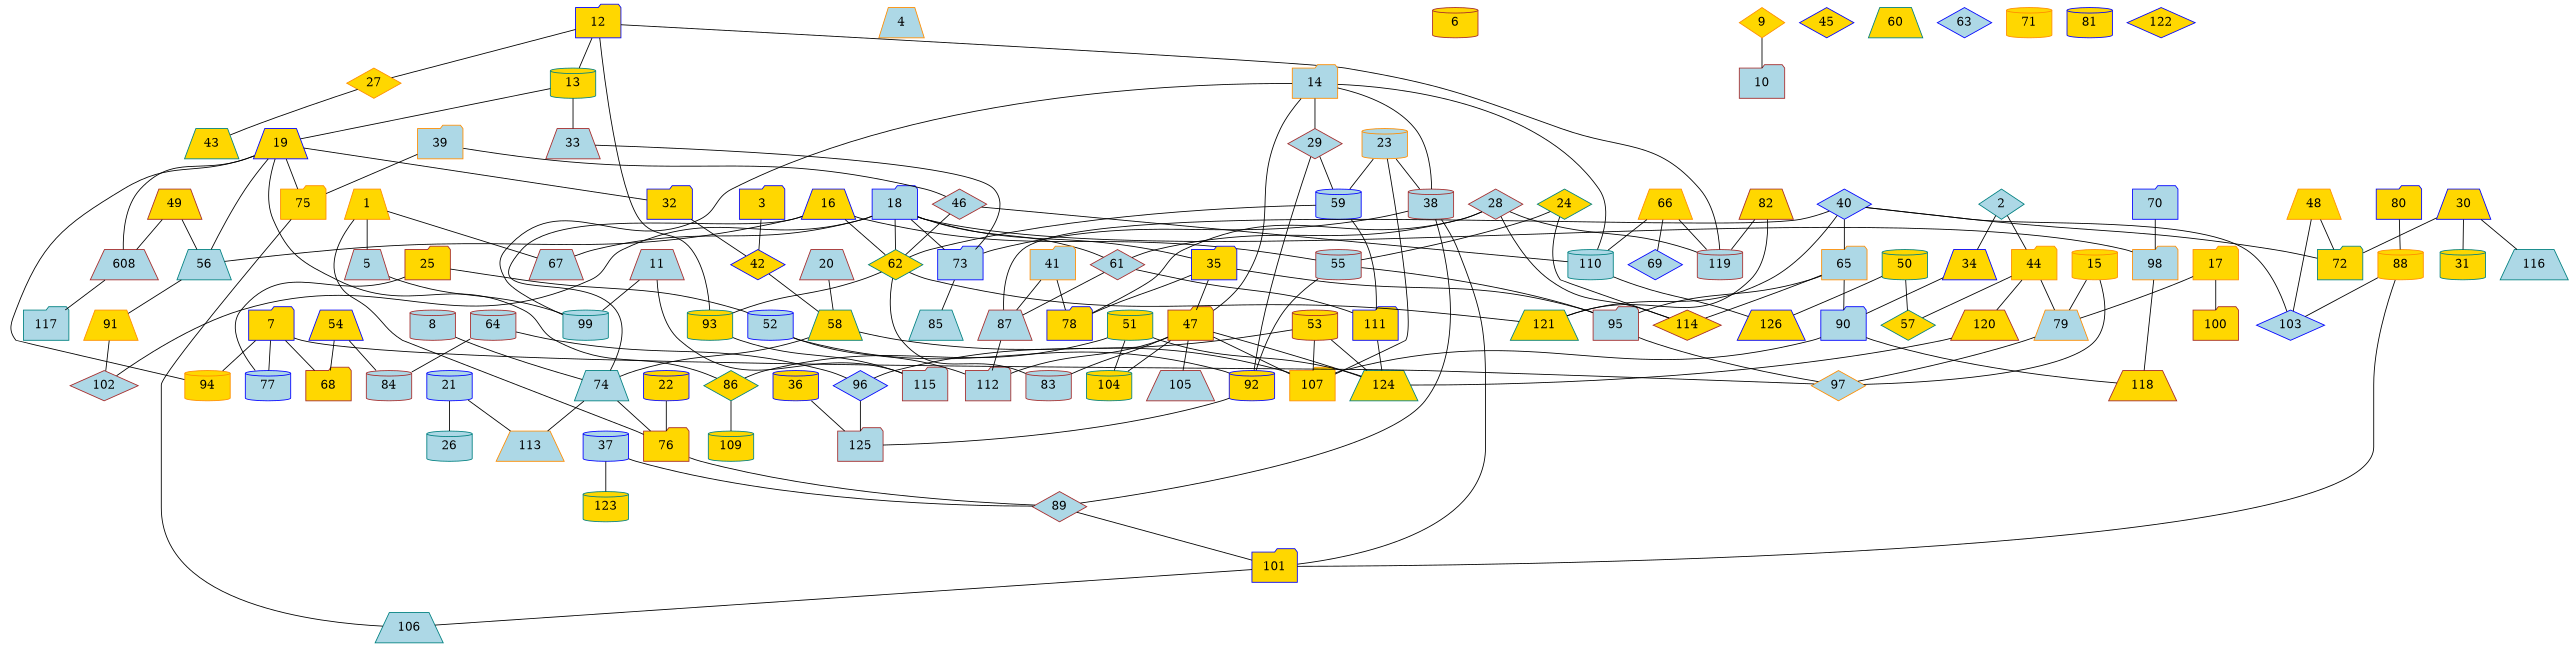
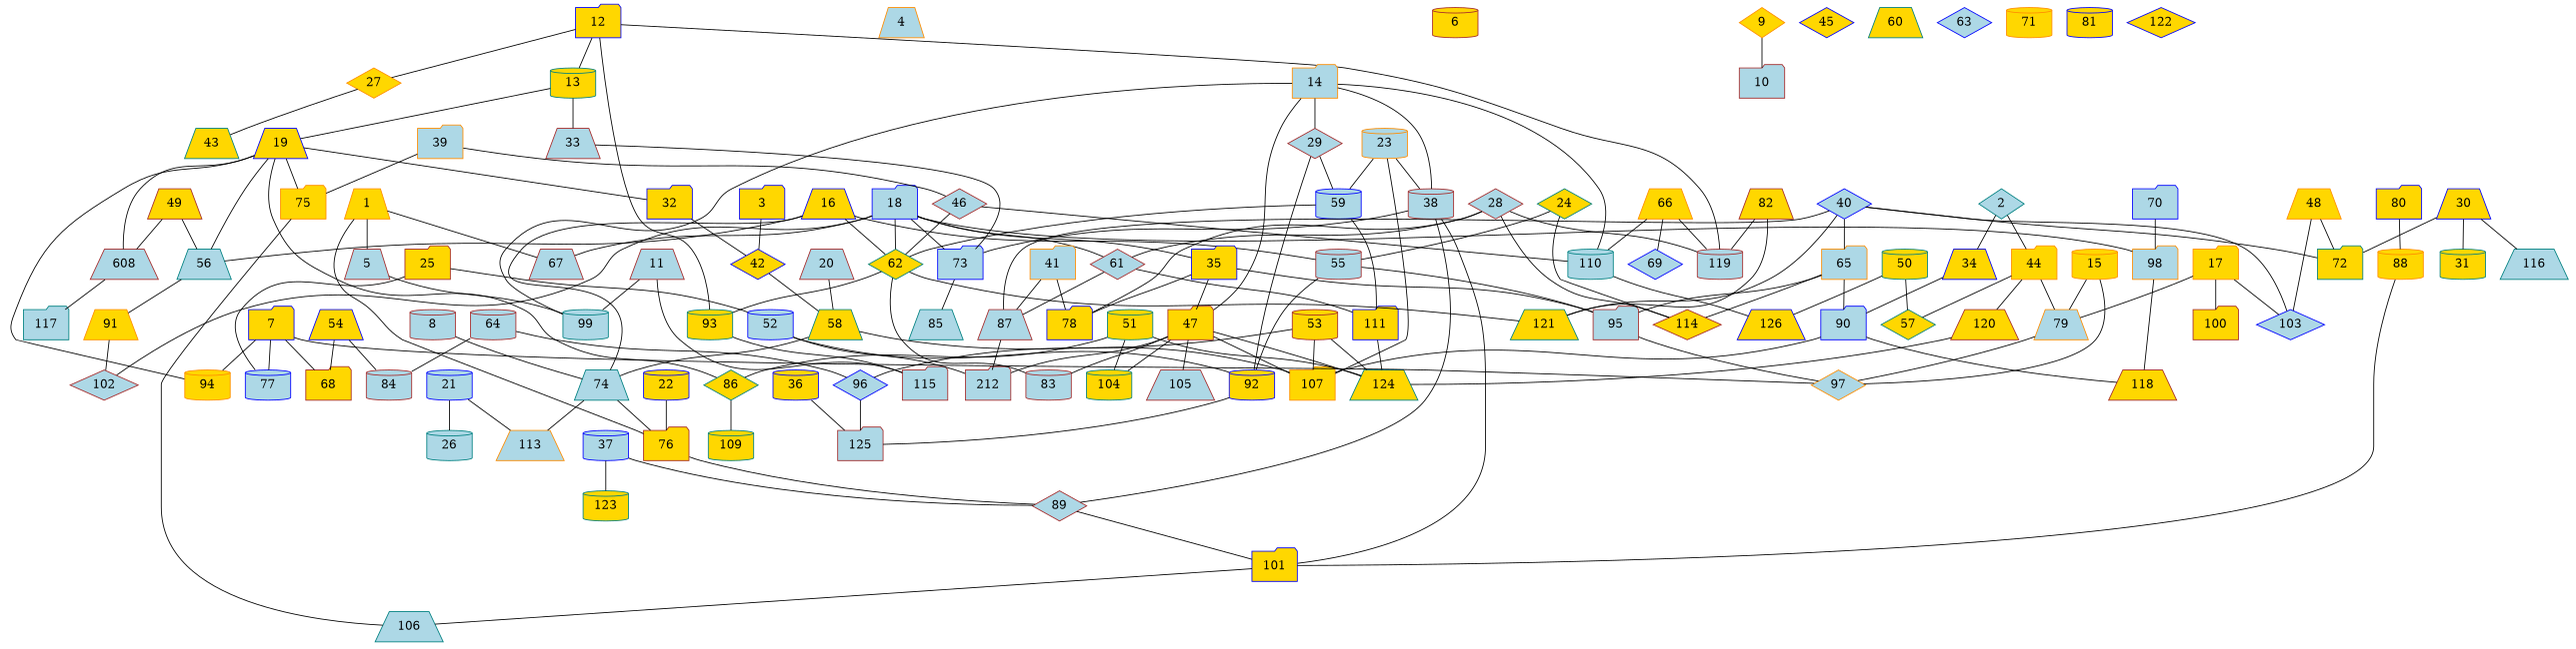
  graph {
    node [color=brown fillcolor=gold shape=trapezium style=filled]
    1 [color=darkorange]
    5 [fillcolor=lightblue]
    67 [fillcolor=lightblue]
    76 [shape=folder]
    99 [color=teal fillcolor=lightblue shape=cylinder]
    89 [fillcolor=lightblue shape=diamond]
    2 [color=teal fillcolor=lightblue shape=diamond]
    34 [color=blue]
    44 [color=darkorange shape=folder]
    90 [color=blue fillcolor=lightblue shape=folder]
    79 [color=darkorange fillcolor=lightblue]
    57 [color=teal shape=diamond]
    120
    3 [color=blue shape=folder]
    42 [color=blue shape=diamond]
    58 [color=teal]
    4 [color=darkorange fillcolor=lightblue]
    6 [shape=cylinder]
    7 [color=blue shape=folder]
    68 [shape=folder]
    77 [color=blue fillcolor=lightblue shape=cylinder]
    94 [color=darkorange shape=cylinder]
    97 [color=darkorange fillcolor=lightblue shape=diamond]
    8 [fillcolor=lightblue shape=cylinder]
    74 [color=teal fillcolor=lightblue]
    113 [color=darkorange fillcolor=lightblue]
    9 [color=darkorange shape=diamond]
    10 [fillcolor=lightblue shape=folder]
    11 [fillcolor=lightblue]
    115 [fillcolor=lightblue shape=folder]
    12 [color=blue shape=folder]
    13 [color=teal shape=cylinder]
    27 [color=darkorange shape=diamond]
    93 [color=teal shape=cylinder]
    119 [fillcolor=lightblue shape=cylinder]
    19 [color=blue]
    33 [fillcolor=lightblue]
    43 [color=teal]
    56 [color=teal fillcolor=lightblue]
    32 [color=blue shape=folder]
    75 [color=darkorange shape=folder]
    86 [color=teal shape=diamond]
    n43 [fillcolor=lightblue label=608]
    73 [color=blue fillcolor=lightblue shape=folder]
    14 [color=darkorange fillcolor=lightblue shape=folder]
    29 [fillcolor=lightblue shape=diamond]
    38 [fillcolor=lightblue shape=cylinder]
    47 [shape=folder]
    110 [color=teal fillcolor=lightblue shape=cylinder]
    59 [color=blue fillcolor=lightblue shape=cylinder]
    92 [color=blue shape=cylinder]
    101 [color=blue shape=folder]
    107 [color=darkorange shape=folder]
    83 [fillcolor=lightblue shape=cylinder]
    104 [color=teal shape=cylinder]
    105 [fillcolor=lightblue]
-   112 [fillcolor=lightblue shape=folder]
+   112 [fillcolor=lightblue shape=folder label=212]
    124 [color=teal]
    126 [color=blue]
    15 [color=darkorange shape=cylinder]
    16 [color=blue]
    55 [fillcolor=lightblue shape=cylinder]
    62 [color=teal shape=diamond]
    95 [fillcolor=lightblue shape=folder]
    91 [color=darkorange]
    121 [color=teal]
    17 [color=darkorange shape=folder]
    100 [shape=folder]
    18 [color=blue fillcolor=lightblue shape=folder]
    35 [color=blue shape=folder]
    61 [fillcolor=lightblue shape=diamond]
    98 [color=darkorange fillcolor=lightblue shape=folder]
    102 [fillcolor=lightblue shape=diamond]
    78 [color=blue shape=folder]
    87 [fillcolor=lightblue]
    111 [color=blue shape=folder]
    85 [color=teal fillcolor=lightblue]
    118
    106 [color=teal fillcolor=lightblue]
    109 [color=teal shape=cylinder]
    117 [color=teal fillcolor=lightblue shape=folder]
    20 [fillcolor=lightblue]
    21 [color=blue fillcolor=lightblue shape=cylinder]
    26 [color=teal fillcolor=lightblue shape=cylinder]
    22 [color=blue shape=cylinder]
    23 [color=darkorange fillcolor=lightblue shape=cylinder]
    24 [color=teal shape=diamond]
    114 [shape=diamond]
    25 [shape=folder]
    52 [color=blue fillcolor=lightblue shape=cylinder]
    28 [fillcolor=lightblue shape=diamond]
    125 [fillcolor=lightblue shape=folder]
    30 [color=blue]
    31 [color=teal shape=cylinder]
    72 [color=teal shape=folder]
    116 [color=teal fillcolor=lightblue]
    36 [color=blue shape=cylinder]
    37 [color=blue fillcolor=lightblue shape=cylinder]
    123 [color=teal shape=cylinder]
    39 [color=darkorange fillcolor=lightblue shape=folder]
    46 [fillcolor=lightblue shape=diamond]
    40 [color=blue fillcolor=lightblue shape=diamond]
    65 [color=darkorange fillcolor=lightblue shape=folder]
    103 [color=blue fillcolor=lightblue shape=diamond]
    41 [color=darkorange fillcolor=lightblue shape=folder]
    45 [color=blue shape=diamond]
    48 [color=darkorange]
    49
    50 [color=teal shape=cylinder]
    51 [color=teal shape=cylinder]
    53 [shape=cylinder]
    96 [color=blue fillcolor=lightblue shape=diamond]
    54 [color=blue]
    84 [fillcolor=lightblue shape=cylinder]
    60 [color=teal]
    63 [color=blue fillcolor=lightblue shape=diamond]
    64 [fillcolor=lightblue shape=cylinder]
    66 [color=darkorange]
    69 [color=blue fillcolor=lightblue shape=diamond]
    70 [color=blue fillcolor=lightblue shape=folder]
    71 [color=darkorange shape=cylinder]
    80 [color=blue shape=folder]
    88 [color=darkorange shape=cylinder]
    81 [color=blue shape=cylinder]
    82
    122 [color=blue shape=diamond]
    1 -- 5
    1 -- 67
    1 -- 76
    5 -- 99
    76 -- 89
    89 -- 101
    2 -- 34
    2 -- 44
    34 -- 90
    44 -- 79
    44 -- 57
    44 -- 120
    90 -- 107
    90 -- 118
    79 -- 97
    120 -- 124
    3 -- 42
    42 -- 58
    58 -- 74
    58 -- 107
    7 -- 68
    7 -- 77
    7 -- 94
    7 -- 97
    8 -- 74
    74 -- 76
    74 -- 113
    9 -- 10
    11 -- 99
    11 -- 115
    12 -- 13
    12 -- 27
    12 -- 93
    12 -- 119
    13 -- 19
    13 -- 33
    27 -- 43
    93 -- 115
    19 -- 94
    19 -- 56
    19 -- 32
    19 -- 75
    19 -- 86
    19 -- n43
    33 -- 73
    56 -- 91
    32 -- 42
    75 -- 106
    86 -- 109
    n43 -- 117
    73 -- 85
    14 -- 99
    14 -- 29
    14 -- 38
    14 -- 47
    14 -- 110
    29 -- 59
    29 -- 92
    38 -- 89
    38 -- 73
    38 -- 101
    47 -- 107
    47 -- 83
    47 -- 104
    47 -- 105
    47 -- 112
    47 -- 124
    110 -- 126
    59 -- 62
    59 -- 111
    92 -- 125
    101 -- 106
    15 -- 79
    15 -- 97
    16 -- 74
    16 -- 56
    16 -- 55
    16 -- 62
    55 -- 92
    55 -- 95
    62 -- 93
    62 -- 83
    62 -- 121
    95 -- 97
    91 -- 102
    17 -- 79
    17 -- 100
    18 -- 67
    18 -- 73
    18 -- 62
    18 -- 35
    18 -- 61
    18 -- 98
    18 -- 102
    35 -- 47
    35 -- 95
    35 -- 78
    61 -- 87
    61 -- 111
    98 -- 118
    87 -- 112
    111 -- 124
    20 -- 58
    21 -- 113
    21 -- 26
    22 -- 76
    23 -- 38
    23 -- 59
    23 -- 107
    24 -- 55
    24 -- 114
    25 -- 77
    25 -- 52
    52 -- 92
    52 -- 112
    28 -- 119
    28 -- 61
    28 -- 78
    28 -- 114
    30 -- 31
    30 -- 72
    30 -- 116
    36 -- 125
    37 -- 89
    37 -- 123
    39 -- 75
    39 -- 46
    46 -- 110
    46 -- 62
    40 -- 121
    40 -- 87
    40 -- 72
    40 -- 65
    40 -- 103
    65 -- 90
    65 -- 95
    65 -- 114
    41 -- 78
    41 -- 87
    48 -- 72
    48 -- 103
    49 -- 56
    49 -- n43
    50 -- 57
    50 -- 126
    51 -- 86
    51 -- 104
    51 -- 124
    53 -- 107
    53 -- 124
    53 -- 96
    96 -- 125
    54 -- 68
    54 -- 84
    64 -- 96
    64 -- 84
    66 -- 119
    66 -- 110
    66 -- 69
    70 -- 98
    80 -- 88
    88 -- 101
-   88 -- 103
+   17 -- 103
    82 -- 119
    82 -- 121
  }
